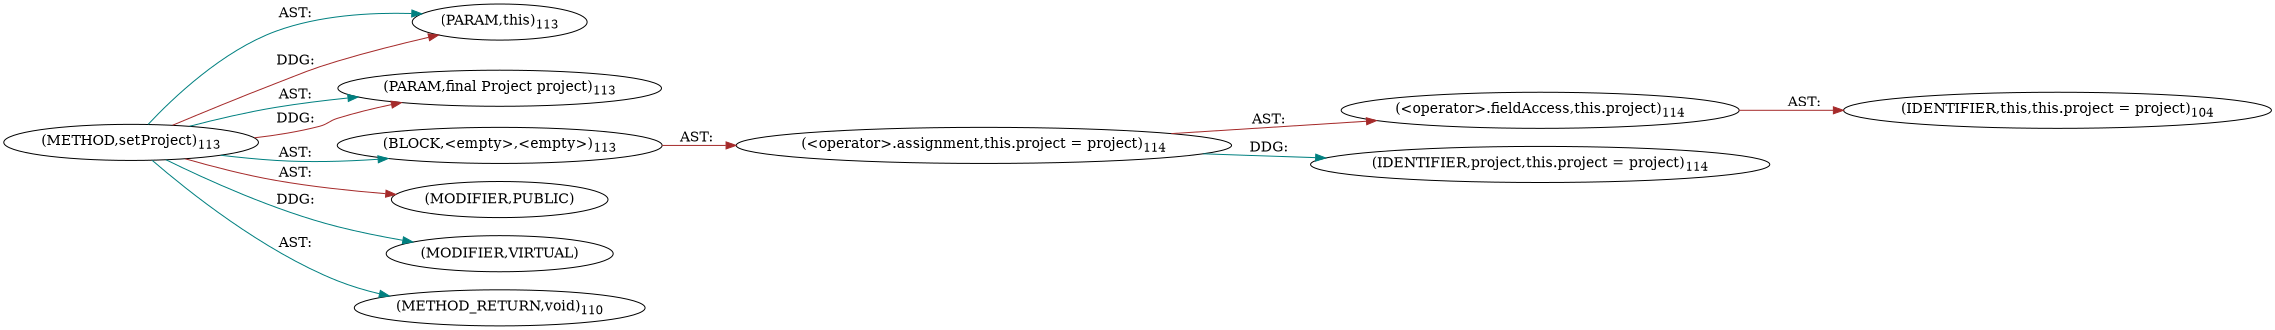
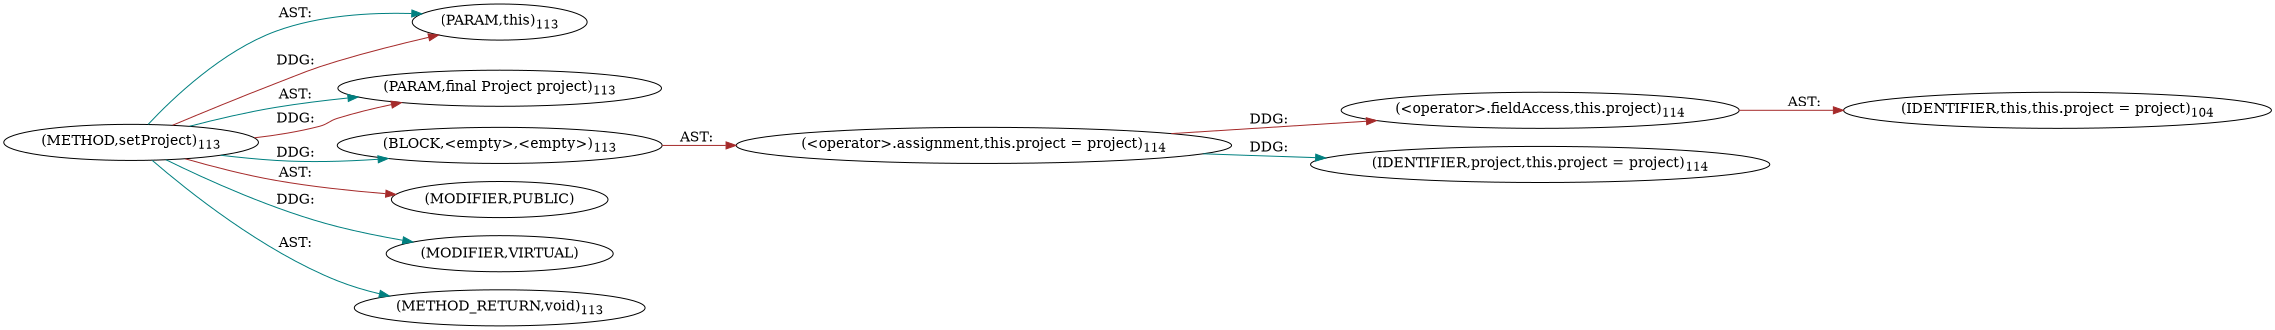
  digraph {
    rankdir=LR
    edge [color=teal]
    n1 [label=<(METHOD,setProject)<SUB>113</SUB>>]
    n2 [label=<(PARAM,this)<SUB>113</SUB>>]
    n3 [label=<(PARAM,final Project project)<SUB>113</SUB>>]
    n4 [label=<(BLOCK,&lt;empty&gt;,&lt;empty&gt;)<SUB>113</SUB>>]
    n5 [label=<(MODIFIER,PUBLIC)>]
    n6 [label=<(MODIFIER,VIRTUAL)>]
-   n7 [label=<(METHOD_RETURN,void)<SUB>110</SUB>>]
+   n7 [label=<(METHOD_RETURN,void)<SUB>113</SUB>>]
    n8 [label=<(&lt;operator&gt;.assignment,this.project = project)<SUB>114</SUB>>]
    n9 [label=<(&lt;operator&gt;.fieldAccess,this.project)<SUB>114</SUB>>]
    n10 [label=<(IDENTIFIER,project,this.project = project)<SUB>114</SUB>>]
    n11 [label=<(IDENTIFIER,this,this.project = project)<SUB>104</SUB>>]
    n1 -> n2 [label="AST: "]
    n1 -> n2 [color=brown label="DDG: "]
    n1 -> n3 [label="AST: "]
    n1 -> n3 [color=brown label="DDG: "]
-   n1 -> n4 [label="AST: "]
+   n1 -> n4 [label="DDG: "]
    n1 -> n5 [color=brown label="AST: "]
    n1 -> n6 [label="DDG: "]
    n1 -> n7 [label="AST: "]
    n4 -> n8 [color=brown label="AST: "]
-   n8 -> n9 [color=brown label="AST: "]
+   n8 -> n9 [color=brown label="DDG: "]
    n8 -> n10 [label="DDG: "]
    n9 -> n11 [color=brown label="AST: "]
  }
